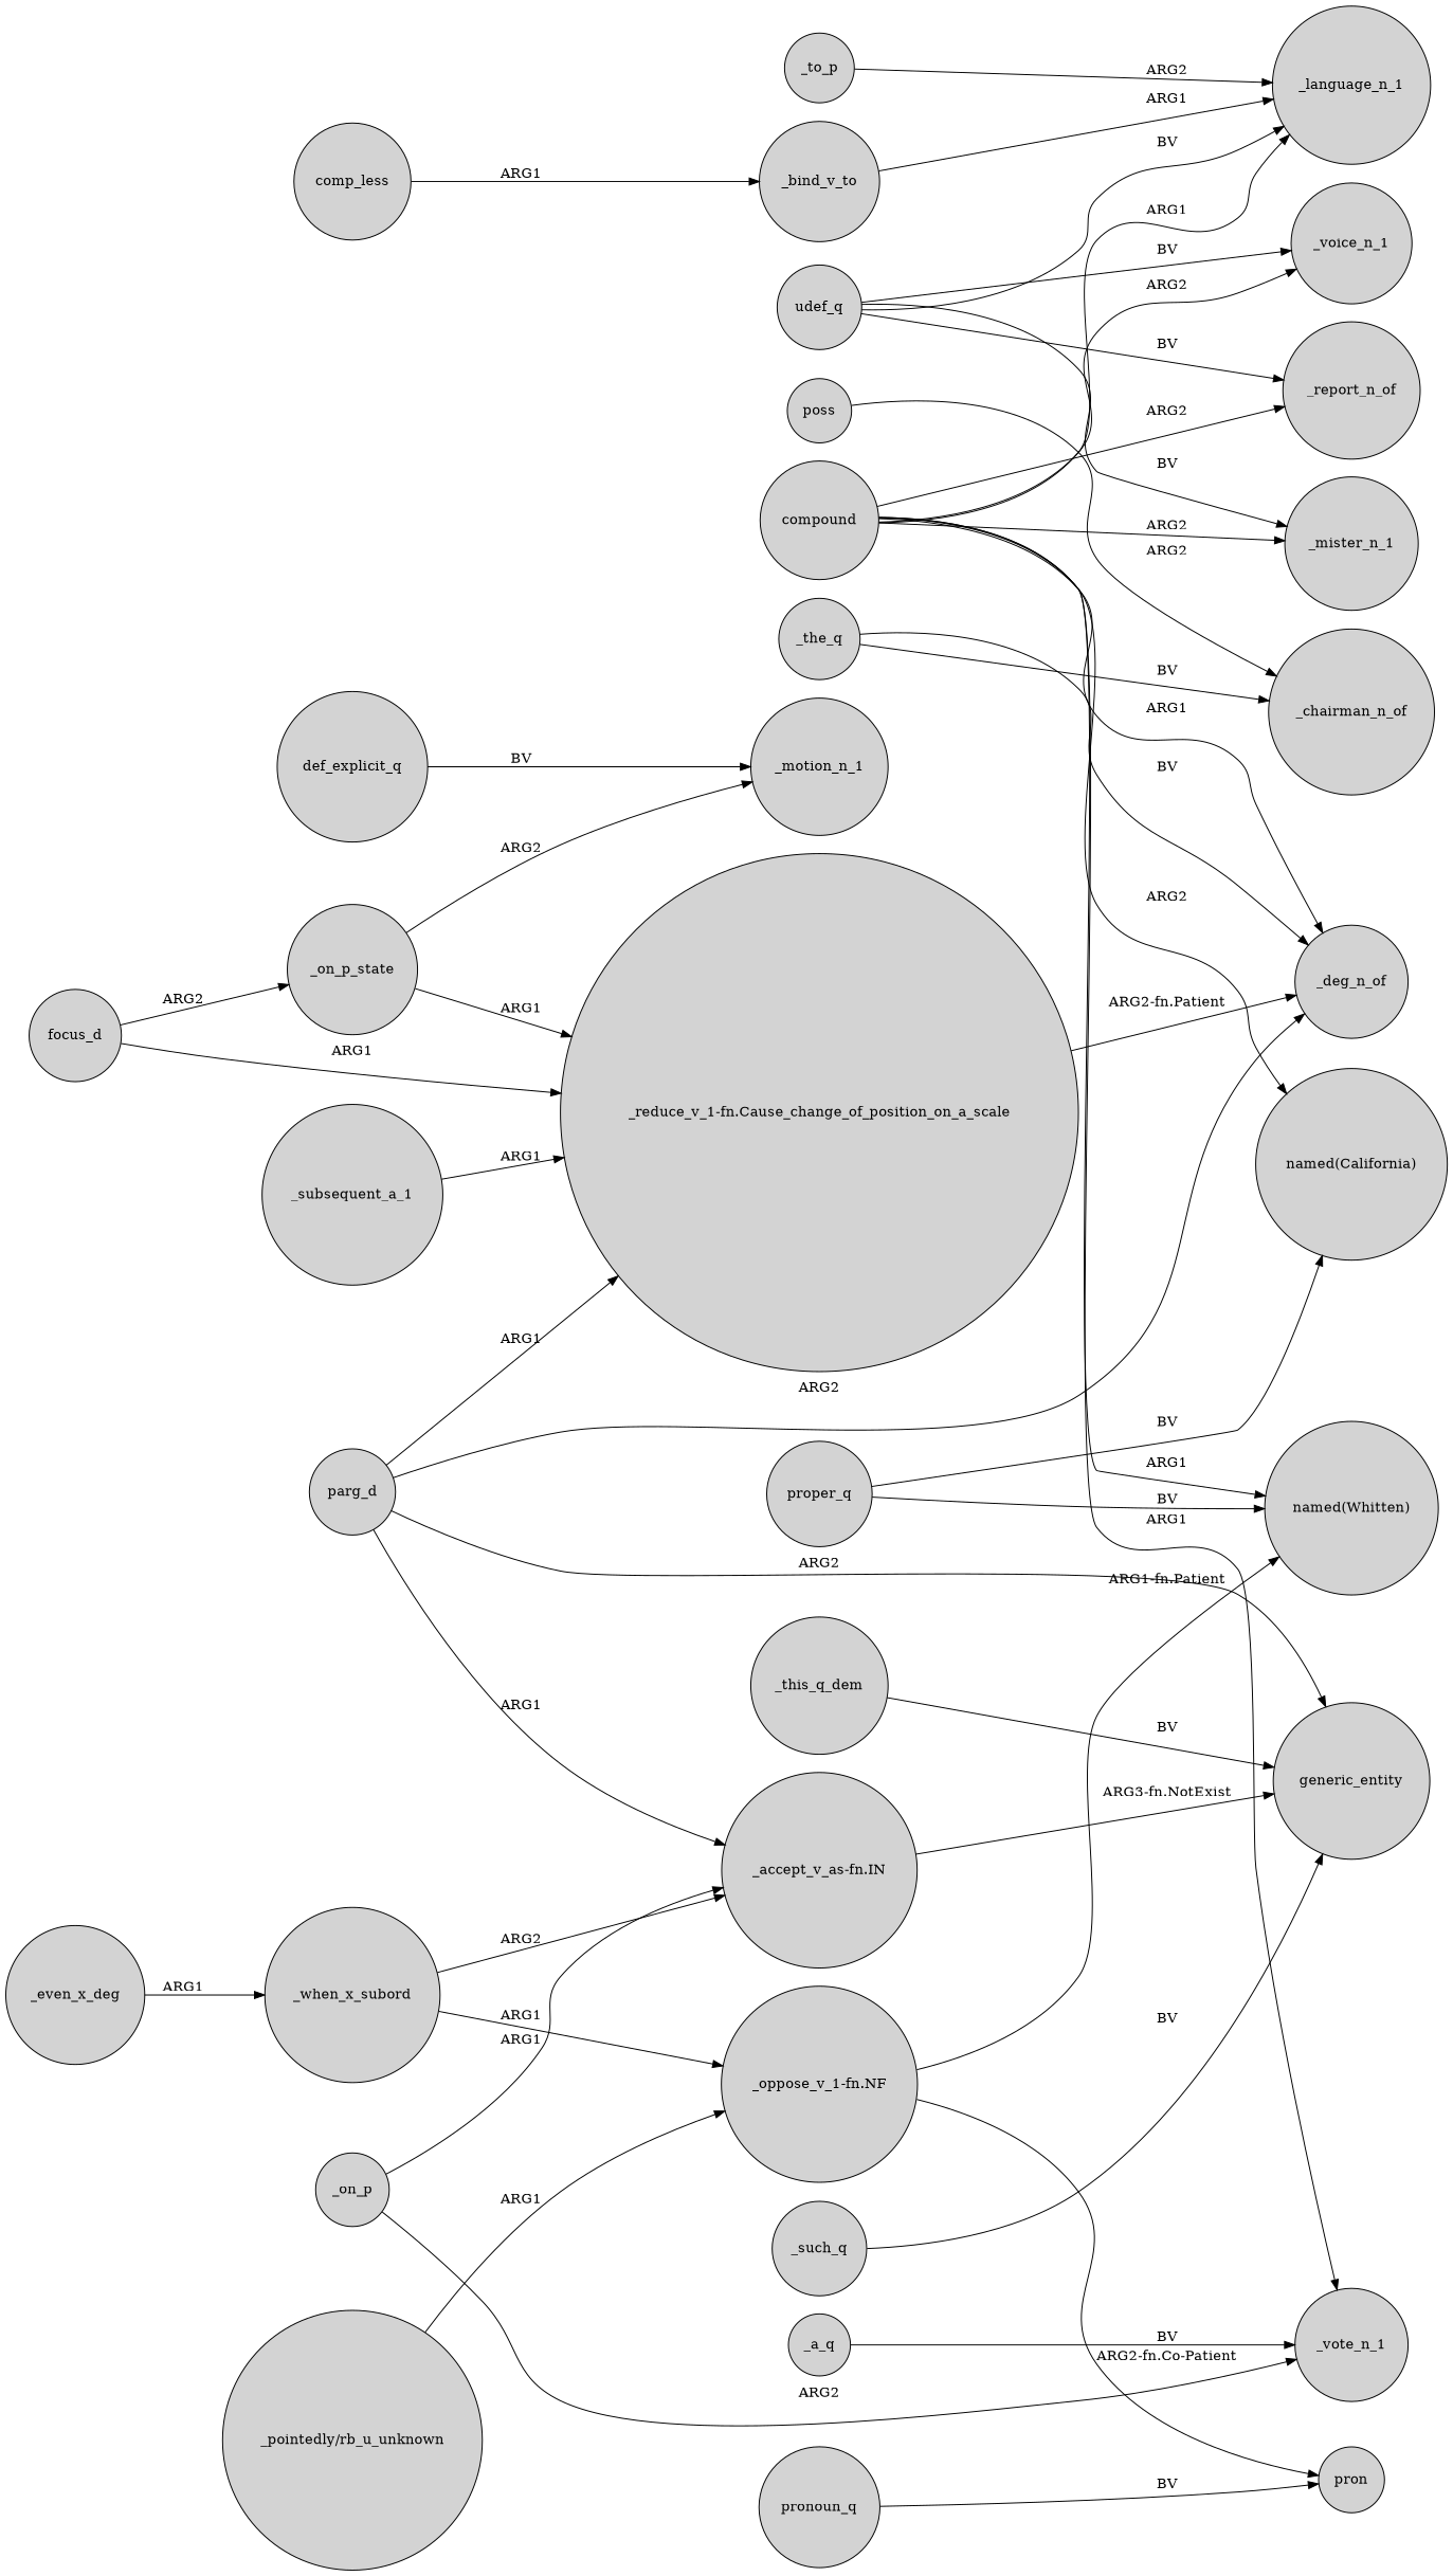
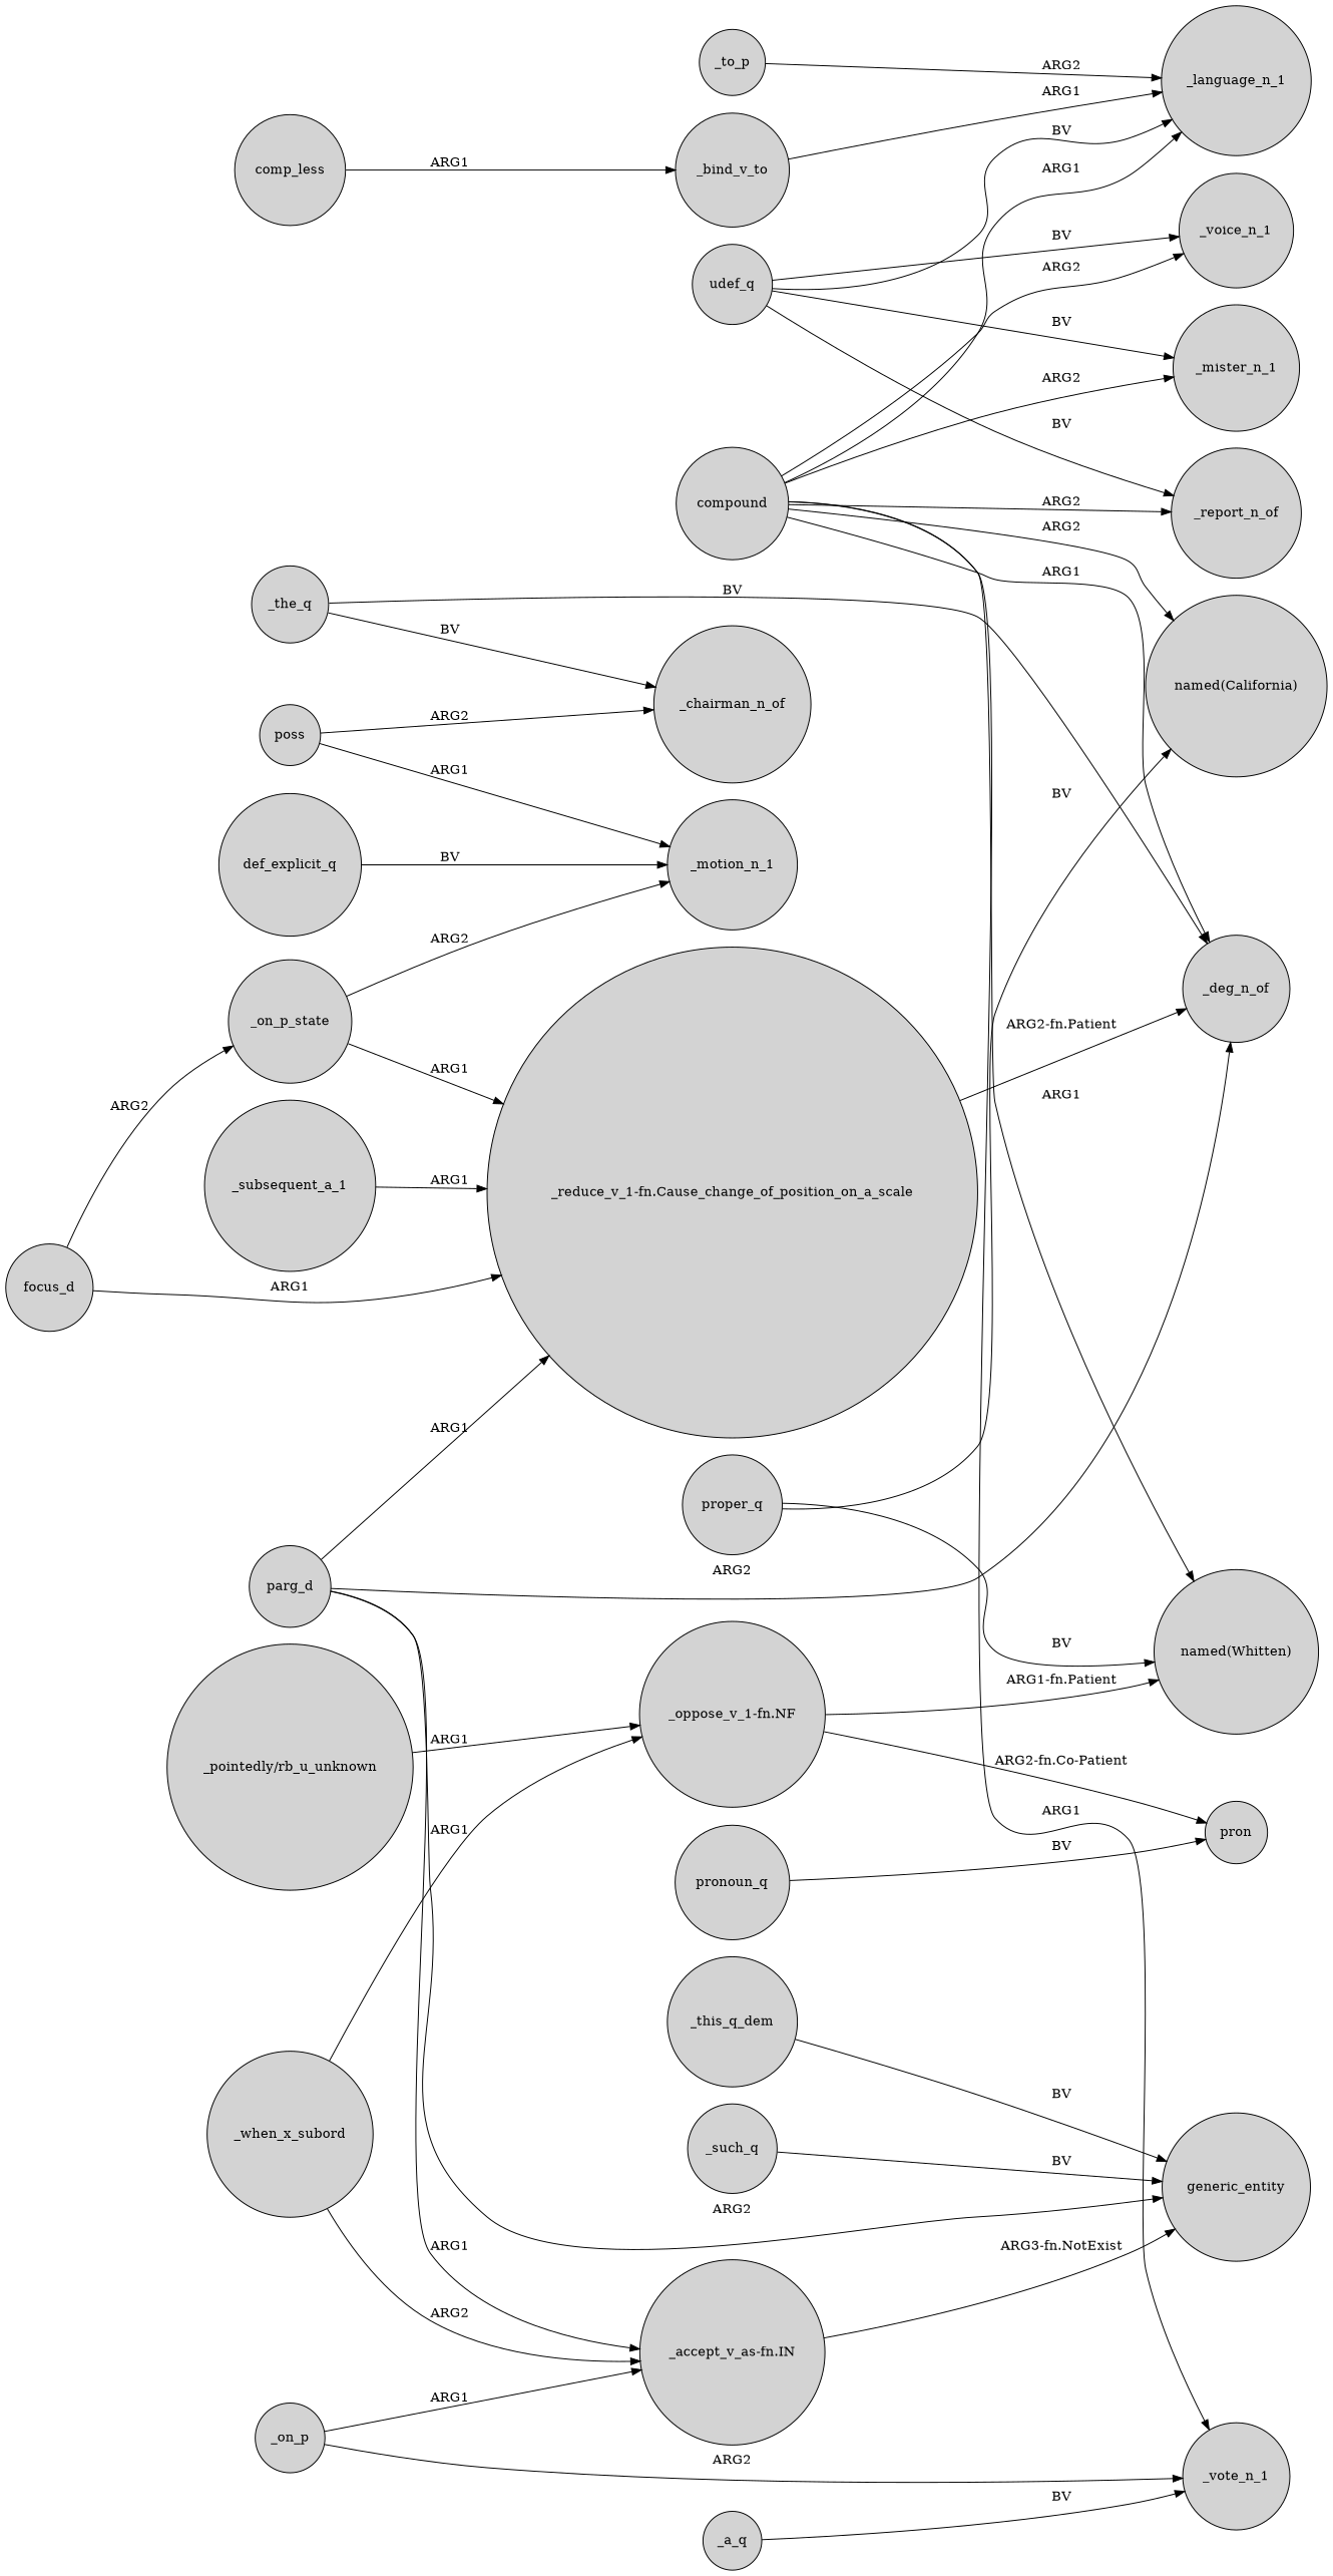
  digraph {
    rankdir=LR
    node [shape=circle style=filled]
    udef_q
    _voice_n_1
    _mister_n_1
    _language_n_1
    _report_n_of
    n6 [label=_deg_n_of]
    _the_q
    _chairman_n_of
    "_oppose_v_1-fn.NF"
    pron
    "named(Whitten)"
-   _even_x_deg
    _when_x_subord
    "_accept_v_as-fn.IN"
    generic_entity
    focus_d
    _on_p_state
    "_reduce_v_1-fn.Cause_change_of_position_on_a_scale"
    _motion_n_1
    parg_d
    comp_less
    _bind_v_to
    compound
    "named(California)"
    _vote_n_1
    proper_q
    _such_q
    poss
    _to_p
    "_pointedly/rb_u_unknown"
    pronoun_q
    def_explicit_q
    _this_q_dem
    _on_p
    _a_q
    _subsequent_a_1
    udef_q -> _voice_n_1 [label=BV]
    udef_q -> _mister_n_1 [label=BV]
    udef_q -> _language_n_1 [label=BV]
    udef_q -> _report_n_of [label=BV]
    _the_q -> n6 [label=BV]
    _the_q -> _chairman_n_of [label=BV]
    "_oppose_v_1-fn.NF" -> pron [label="ARG2-fn.Co-Patient"]
    "_oppose_v_1-fn.NF" -> "named(Whitten)" [label="ARG1-fn.Patient"]
-   _even_x_deg -> _when_x_subord [label=ARG1]
    _when_x_subord -> "_oppose_v_1-fn.NF" [label=ARG1]
    _when_x_subord -> "_accept_v_as-fn.IN" [label=ARG2]
    "_accept_v_as-fn.IN" -> generic_entity [label="ARG3-fn.NotExist"]
    focus_d -> _on_p_state [label=ARG2]
    focus_d -> "_reduce_v_1-fn.Cause_change_of_position_on_a_scale" [label=ARG1]
    _on_p_state -> "_reduce_v_1-fn.Cause_change_of_position_on_a_scale" [label=ARG1]
    _on_p_state -> _motion_n_1 [label=ARG2]
    "_reduce_v_1-fn.Cause_change_of_position_on_a_scale" -> n6 [label="ARG2-fn.Patient"]
    parg_d -> n6 [label=ARG2]
    parg_d -> "_accept_v_as-fn.IN" [label=ARG1]
    parg_d -> generic_entity [label=ARG2]
    parg_d -> "_reduce_v_1-fn.Cause_change_of_position_on_a_scale" [label=ARG1]
    comp_less -> _bind_v_to [label=ARG1]
    _bind_v_to -> _language_n_1 [label=ARG1]
    compound -> _voice_n_1 [label=ARG2]
    compound -> _mister_n_1 [label=ARG2]
    compound -> _language_n_1 [label=ARG1]
    compound -> _report_n_of [label=ARG2]
    compound -> n6 [label=ARG1]
    compound -> "named(Whitten)" [label=ARG1]
    compound -> "named(California)" [label=ARG2]
    compound -> _vote_n_1 [label=ARG1]
    proper_q -> "named(Whitten)" [label=BV]
    proper_q -> "named(California)" [label=BV]
    _such_q -> generic_entity [label=BV]
    poss -> _chairman_n_of [label=ARG2]
+   poss -> _motion_n_1 [label=ARG1]
    _to_p -> _language_n_1 [label=ARG2]
    "_pointedly/rb_u_unknown" -> "_oppose_v_1-fn.NF" [label=ARG1]
    pronoun_q -> pron [label=BV]
    def_explicit_q -> _motion_n_1 [label=BV]
    _this_q_dem -> generic_entity [label=BV]
    _on_p -> "_accept_v_as-fn.IN" [label=ARG1]
    _on_p -> _vote_n_1 [label=ARG2]
    _a_q -> _vote_n_1 [label=BV]
    _subsequent_a_1 -> "_reduce_v_1-fn.Cause_change_of_position_on_a_scale" [label=ARG1]
  }
